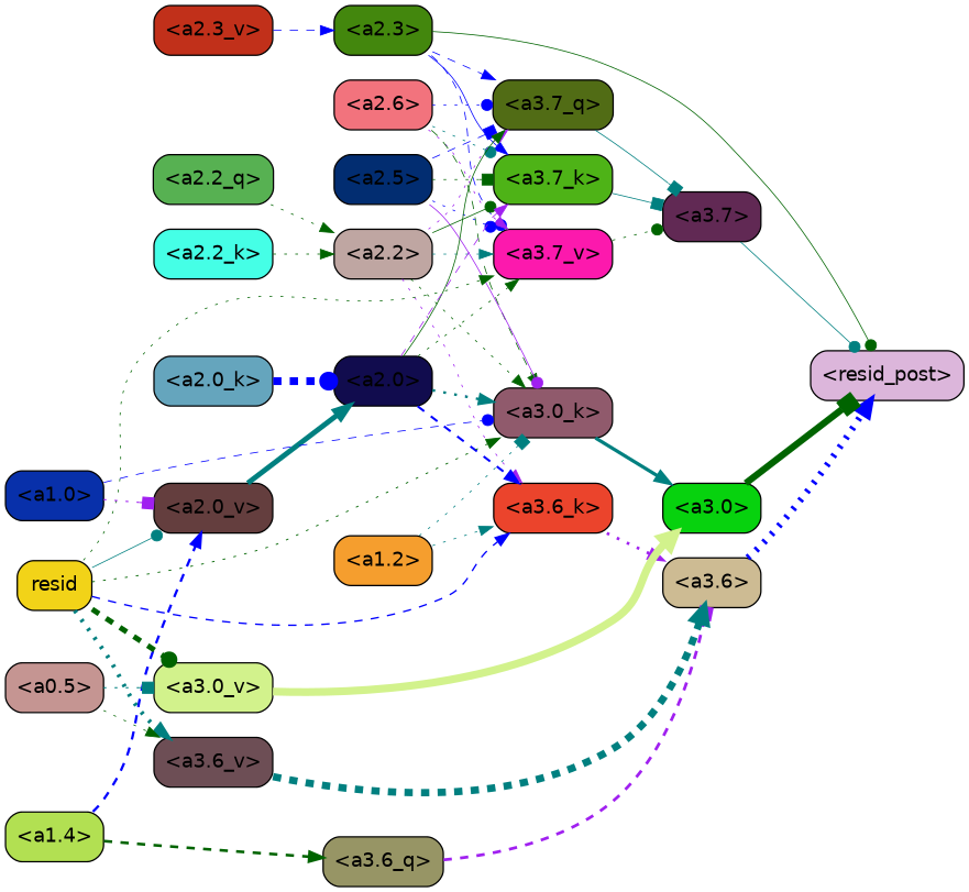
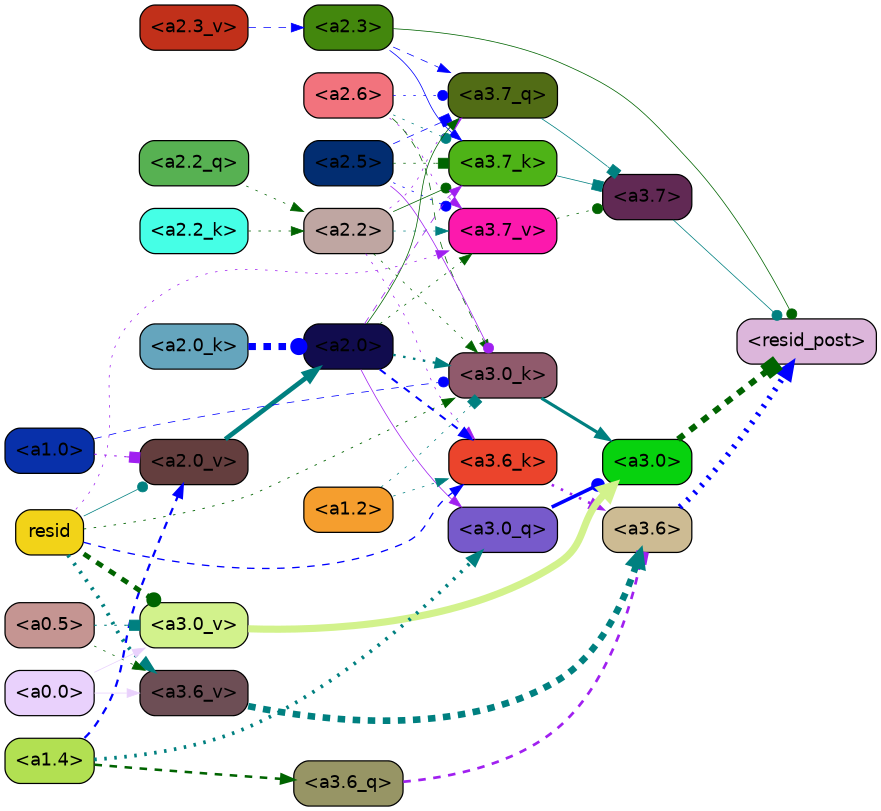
  strict digraph {
    rankdir=LR
    splines=true
    node [color=black fontname=Helvetica shape=box style="filled, rounded"]
    edge [arrowhead=normal color=darkgreen penwidth=0.6 style=dotted]
    "<a3.7>" [fillcolor="#612954"]
    "<resid_post>" [fillcolor="#dcb6db"]
    "<a3.6>" [fillcolor="#cdbb93"]
    "<a3.0>" [fillcolor="#07d20e"]
    "<a2.3>" [fillcolor="#43870d"]
    "<a3.7_q>" [fillcolor="#516c15"]
    "<a3.7_k>" [fillcolor="#4eb317"]
    "<a3.7_v>" [fillcolor="#fc19ad"]
    "<a3.6_q>" [fillcolor="#979565"]
+   "<a3.0_q>" [fillcolor="#775acb"]
    "<a3.6_k>" [fillcolor="#eb442c"]
    "<a3.0_k>" [fillcolor="#905a6c"]
    "<a3.6_v>" [fillcolor="#6d4e55"]
    "<a3.0_v>" [fillcolor="#d2f28c"]
    "<a2.6>" [fillcolor="#f2737d"]
    "<a2.5>" [fillcolor="#022d71"]
    "<a2.2>" [fillcolor="#bfa6a2"]
    "<a2.0>" [fillcolor="#110c4e"]
    "<a1.4>" [fillcolor="#b2e052"]
    "<a2.0_v>" [fillcolor="#643e3e"]
    "<a1.2>" [fillcolor="#f59e2e"]
    n22 [fillcolor="#f2d318" label=resid]
    "<a1.0>" [fillcolor="#0830aa"]
    "<a0.5>" [fillcolor="#c59592"]
+   "<a0.0>" [fillcolor="#e9d1fc"]
    "<a2.2_q>" [fillcolor="#57b152"]
    "<a2.2_k>" [fillcolor="#45ffe6"]
    "<a2.0_k>" [fillcolor="#65a5bd"]
    "<a2.3_v>" [fillcolor="#c1301a"]
    "<a3.7>" -> "<resid_post>" [arrowhead=dot color=teal style=solid]
    "<a3.6>" -> "<resid_post>" [color=blue penwidth=4.751592040061951]
-   "<a3.0>" -> "<resid_post>" [arrowhead=box penwidth=4.904066681861877 style=solid]
+   "<a3.0>" -> "<resid_post>" [arrowhead=box penwidth=4.904066681861877 style=dashed]
    "<a2.3>" -> "<resid_post>" [arrowhead=dot style=solid]
    "<a2.3>" -> "<a3.7_q>" [color=blue style=dashed]
    "<a2.3>" -> "<a3.7_k>" [color=blue style=solid]
-   "<a2.3>" -> "<a3.7_v>" [arrowhead=dot color=blue style=dashed]
    "<a3.7_q>" -> "<a3.7>" [arrowhead=box color=teal style=solid]
    "<a3.7_k>" -> "<a3.7>" [arrowhead=box color=teal style=solid]
    "<a3.7_v>" -> "<a3.7>" [arrowhead=dot]
    "<a3.6_q>" -> "<a3.6>" [arrowhead=box color=purple penwidth=2.160832464694977 style=dashed]
+   "<a3.0_q>" -> "<a3.0>" [arrowhead=dot color=blue penwidth=2.870753765106201 style=solid]
    "<a3.6_k>" -> "<a3.6>" [color=purple penwidth=2.13908451795578]
    "<a3.0_k>" -> "<a3.0>" [color=teal penwidth=2.520303964614868 style=solid]
    "<a3.6_v>" -> "<a3.6>" [color=teal penwidth=5.297133803367615 style=dashed]
    "<a3.0_v>" -> "<a3.0>" [color="#d2f28c" penwidth=5.680712580680847 arrowhead="" style=""]
    "<a2.6>" -> "<a3.7_q>" [arrowhead=dot color=blue]
    "<a2.6>" -> "<a3.7_k>" [arrowhead=dot color=teal]
    "<a2.6>" -> "<a3.7_v>" [color=purple]
    "<a2.6>" -> "<a3.0_k>" [style=dashed]
    "<a2.5>" -> "<a3.7_q>" [arrowhead=box color=blue style=dashed]
    "<a2.5>" -> "<a3.7_k>" [arrowhead=box]
    "<a2.5>" -> "<a3.7_v>" [arrowhead=dot color=blue]
    "<a2.5>" -> "<a3.0_k>" [arrowhead=dot color=purple style=solid]
    "<a2.2>" -> "<a3.7_q>" [color=purple]
    "<a2.2>" -> "<a3.7_k>" [arrowhead=dot style=solid]
    "<a2.2>" -> "<a3.7_v>" [color=teal]
    "<a2.2>" -> "<a3.6_k>" [color=purple]
    "<a2.2>" -> "<a3.0_k>"
    "<a2.0>" -> "<a3.7_q>" [style=solid]
    "<a2.0>" -> "<a3.7_k>" [color=purple style=dashed]
    "<a2.0>" -> "<a3.7_v>"
+   "<a2.0>" -> "<a3.0_q>" [color=purple style=solid]
    "<a2.0>" -> "<a3.6_k>" [color=blue penwidth=1.5897698998451233 style=dashed]
    "<a2.0>" -> "<a3.0_k>" [color=teal penwidth=1.8405593037605286]
    "<a1.4>" -> "<a3.6_q>" [penwidth=2.0260728895664215 style=dashed]
+   "<a1.4>" -> "<a3.0_q>" [color=teal penwidth=3.0185627341270447]
    "<a1.4>" -> "<a2.0_v>" [color=blue penwidth=1.7970525026321411 style=dashed]
    "<a2.0_v>" -> "<a2.0>" [color=teal penwidth=3.781584322452545 style=solid]
    "<a1.2>" -> "<a3.6_k>" [color=teal]
    "<a1.2>" -> "<a3.0_k>" [arrowhead=box color=teal]
-   n22 -> "<a3.7_v>"
+   n22 -> "<a3.7_v>" [color=purple]
    n22 -> "<a3.6_k>" [color=blue penwidth=1.046662151813507 style=dashed]
    n22 -> "<a3.0_k>" [penwidth=0.6995279788970947]
    n22 -> "<a3.6_v>" [color=teal penwidth=3.1840110421180725]
    n22 -> "<a3.0_v>" [arrowhead=dot penwidth=3.9005755856633186 style=dashed]
    n22 -> "<a2.0_v>" [arrowhead=dot color=teal style=solid]
    "<a1.0>" -> "<a3.0_k>" [arrowhead=dot color=blue style=dashed]
    "<a1.0>" -> "<a2.0_v>" [arrowhead=box color=purple penwidth=0.8836666345596313]
    "<a0.5>" -> "<a3.6_v>"
    "<a0.5>" -> "<a3.0_v>" [arrowhead=box color=teal penwidth=0.8493617177009583]
+   "<a0.0>" -> "<a3.6_v>" [color="#e9d1fc" arrowhead="" style=""]
+   "<a0.0>" -> "<a3.0_v>" [color="#e9d1fc" arrowhead="" style=""]
    "<a2.2_q>" -> "<a2.2>"
    "<a2.2_k>" -> "<a2.2>" [penwidth=0.6304321400821209]
    "<a2.0_k>" -> "<a2.0>" [arrowhead=dot color=blue penwidth=5.6445024609565735 style=dashed]
    "<a2.3_v>" -> "<a2.3>" [color=blue style=dashed]
  }
